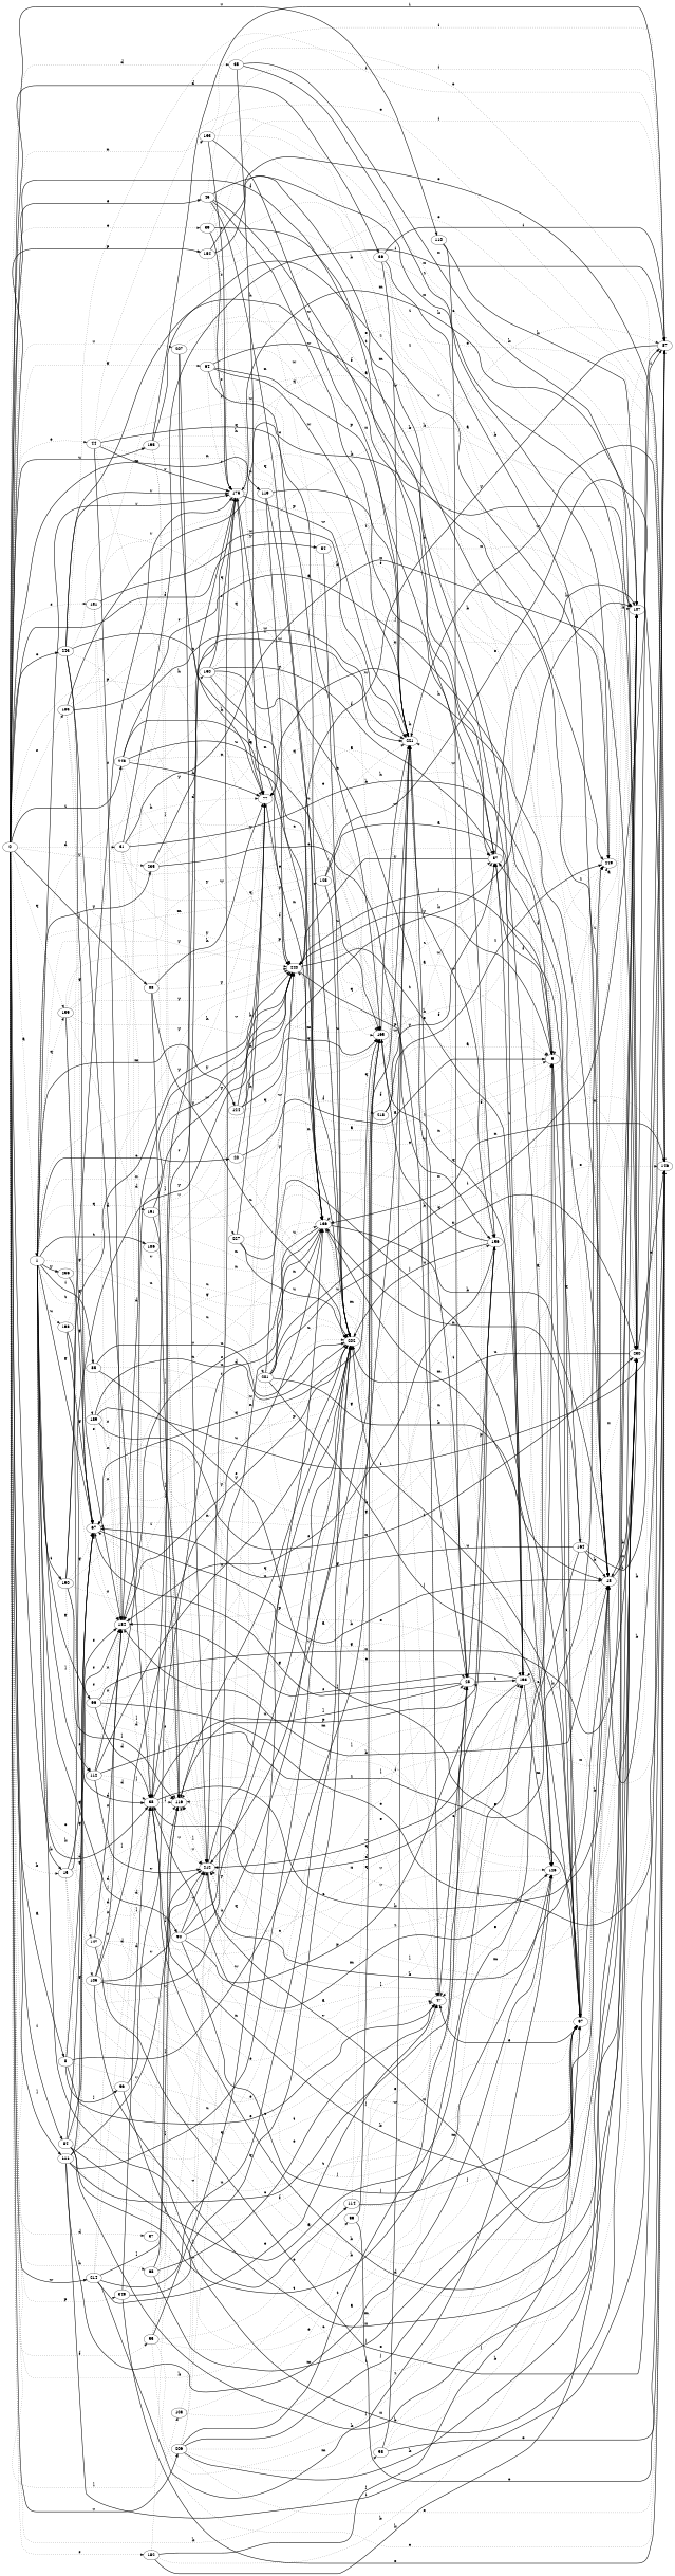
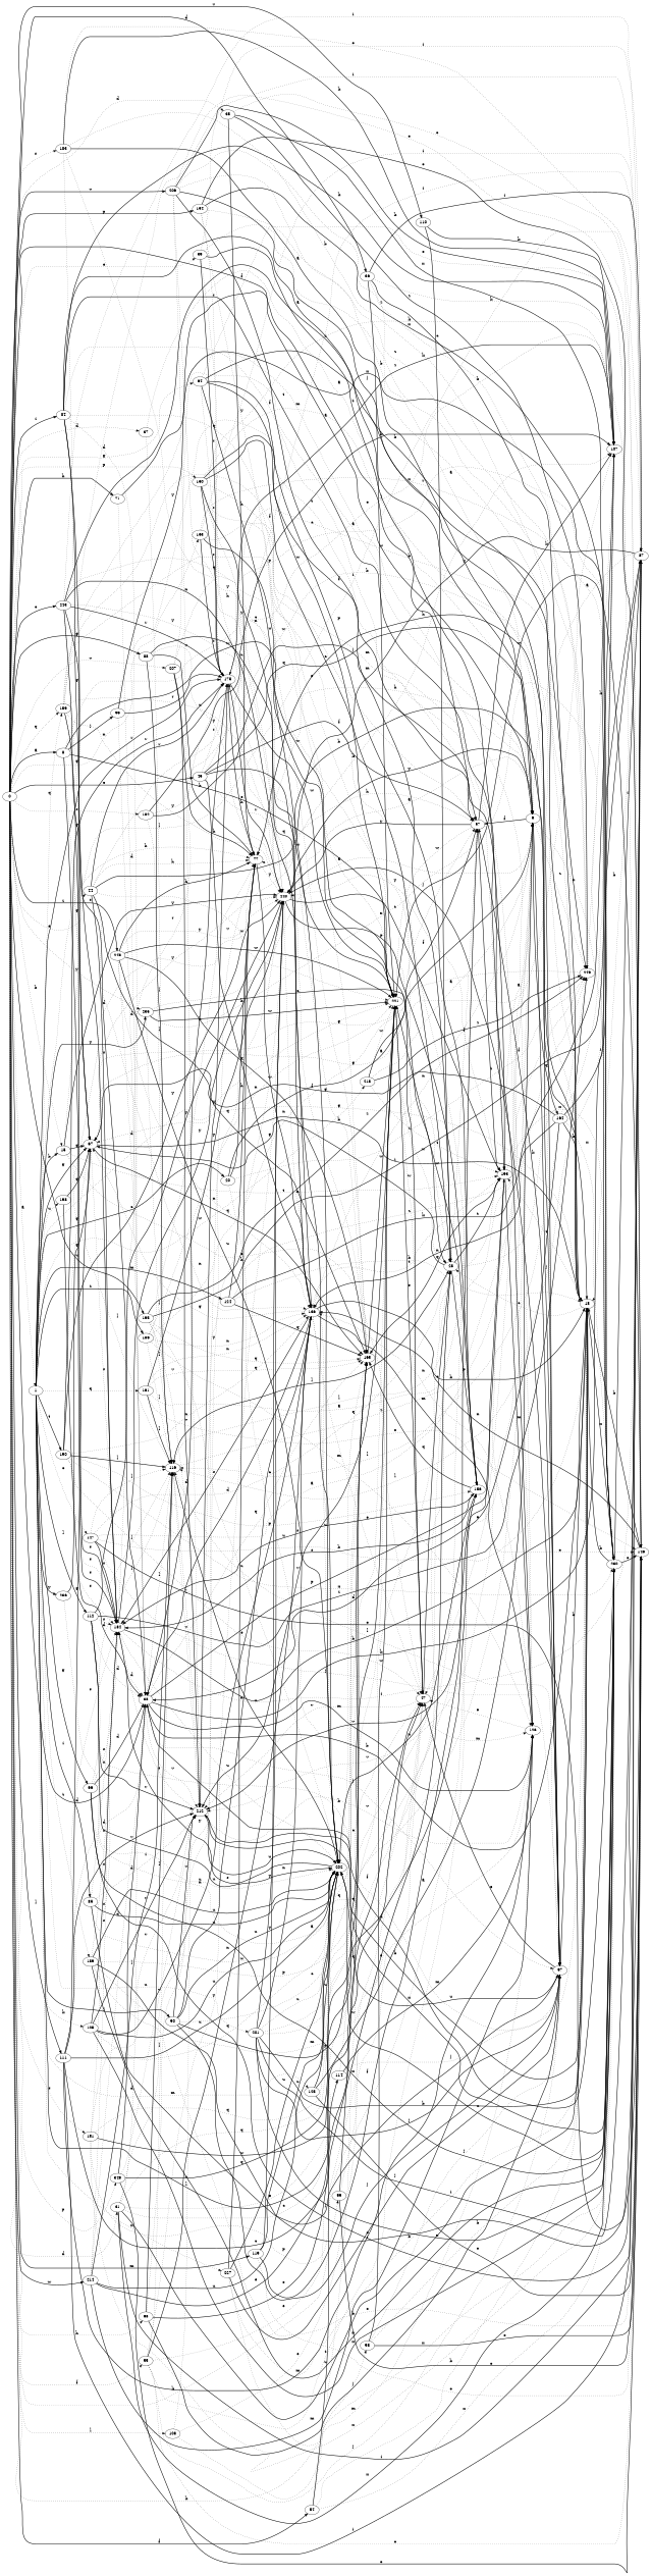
  strict digraph {
    rankdir=LR
    edge [style=dotted]
    0
    1
    8
    15
    31
    35
    36
    37
    38
    39
    44
    45
    54
    55
    57
    64
    68
+   71
    84
    88
    98
    99
    108
    111
    119
    133
    n27 [label=243]
    n28 [label=349]
    150
    154
    159
    181
    182
    183
    195
    206
    207
    n38 [label=110]
    214
    235
    248
    20
    66
    67
    77
    85
    90
    105
    112
    114
    124
    125
    n53 [label=147]
    161
    175
    186
    189
    190
    198
    201
    218
    221
    227
    236
    28
    47
    96
    184
    240
    87
    116
    193
    230
    18
    165
    249
    146
    9
    107
    97
    212
    156
    126
    136
    202
    164
    0 -> 1 [label=a]
    0 -> 8 [label=a style=bold]
    0 -> 15 [label=b]
    0 -> 31 [label=d]
    0 -> 35 [label=d]
    0 -> 36 [label=d style=bold]
    0 -> 37 [label=d]
    0 -> 38 [label=d style=bold]
    0 -> 39 [label=e]
    0 -> 44 [label=e]
    0 -> 45 [label=e style=bold]
    0 -> 54 [label=f style=bold]
    0 -> 55 [label=f]
    0 -> 57 [label=f style=bold]
    0 -> 64 [label=g]
    0 -> 68 [label=h]
+   0 -> 71 [label=h style=bold]
    0 -> 84 [label=i style=bold]
    0 -> 88 [label=j style=bold]
    0 -> 98 [label=k]
    0 -> 99 [label=k]
    0 -> 108 [label=l]
    0 -> 111 [label=l style=bold]
    0 -> 119 [label=m style=bold]
    0 -> 133 [label=n]
    0 -> n27 [label=o style=bold]
    0 -> n28 [label=p]
    0 -> 150 [label=p]
    0 -> 154 [label=p style=bold]
    0 -> 159 [label=q]
    0 -> 181 [label=s]
    0 -> 182 [label=s]
    0 -> 183 [label=s]
    0 -> 195 [label=u style=bold]
    0 -> 206 [label=v style=bold]
    0 -> 207 [label=v]
    0 -> n38 [label=v style=bold]
    0 -> 214 [label=w style=bold]
    0 -> 235 [label=y]
    0 -> 248 [label=z style=bold]
    1 -> 15 [label=b style=bold]
    1 -> 159 [label=q]
    1 -> 235 [label=y style=bold]
    1 -> 20 [label=c style=bold]
    1 -> 66 [label=g style=bold]
    1 -> 67 [label=g style=bold]
    1 -> 77 [label=h]
    1 -> 85 [label=i style=bold]
    1 -> 90 [label=j style=bold]
    1 -> 105 [label=k]
    1 -> 112 [label=l style=bold]
    1 -> 114 [label=l style=bold]
    1 -> 124 [label=m style=bold]
    1 -> 125 [label=m]
    1 -> n53 [label=o]
    1 -> 161 [label=q]
    1 -> 175 [label=r style=bold]
    1 -> 186 [label=t style=bold]
    1 -> 189 [label=t]
    1 -> 190 [label=t style=bold]
    1 -> 198 [label=u]
    1 -> 201 [label=u]
    1 -> 218 [label=w]
    1 -> 221 [label=w]
    1 -> 227 [label=x]
    1 -> 236 [label=y style=bold]
    8 -> 67 [label=g]
    8 -> 221 [label=w style=bold]
    8 -> 28 [label=c]
    8 -> 47 [label=e style=bold]
    8 -> 96 [label=j style=bold]
    8 -> 184 [label=s style=bold]
    15 -> 67 [label=g style=bold]
    15 -> 47 [label=e]
    15 -> 240 [label=y style=bold]
    15 -> 87 [label=i]
    15 -> 116 [label=l]
    15 -> 193 [label=t]
    31 -> 38 [label=d]
    31 -> 28 [label=c]
    31 -> 47 [label=e]
    31 -> 240 [label=y]
    31 -> 87 [label=i style=bold]
    31 -> 230 [label=x style=bold]
    31 -> 18 [label=b style=bold]
    31 -> 165 [label=q]
    35 -> 77 [label=h style=bold]
    35 -> 230 [label=x style=bold]
    35 -> 249 [label=z style=bold]
    35 -> 146 [label=o]
    36 -> 221 [label=w style=bold]
    36 -> 87 [label=i style=bold]
    36 -> 18 [label=b style=bold]
    36 -> 9 [label=a]
    36 -> 107 [label=k]
    37 -> 116 [label=l]
    37 -> 9 [label=a]
    38 -> 116 [label=l]
    38 -> 18 [label=b style=bold]
    38 -> 165 [label=q]
    38 -> 107 [label=k style=bold]
    38 -> 97 [label=j]
    38 -> 212 [label=v]
    38 -> 156 [label=p style=bold]
    38 -> 126 [label=m style=bold]
    39 -> 77 [label=h]
    39 -> 175 [label=r style=bold]
    39 -> 87 [label=i]
    39 -> 193 [label=t style=bold]
    39 -> 249 [label=z]
    44 -> 77 [label=h]
    44 -> 175 [label=r style=bold]
    44 -> 221 [label=w]
    44 -> 184 [label=s style=bold]
-   44 -> 18 [label=b]
+   44 -> 18 [label=b style=bold]
    44 -> 165 [label=q style=bold]
    44 -> 146 [label=o]
    44 -> 136 [label=n]
    45 -> 57 [label=f style=bold]
    45 -> 175 [label=r]
    45 -> 221 [label=w style=bold]
    45 -> 87 [label=i]
    45 -> 165 [label=q]
    45 -> 126 [label=m style=bold]
    45 -> 136 [label=n style=bold]
    54 -> 221 [label=w]
    54 -> 230 [label=x]
    54 -> 18 [label=b]
    54 -> 202 [label=u style=bold]
    55 -> 47 [label=e]
    55 -> 240 [label=y]
    55 -> 116 [label=l]
    55 -> 193 [label=t]
    55 -> 146 [label=o]
    55 -> 97 [label=j]
    55 -> 136 [label=n style=bold]
    57 -> 77 [label=h]
    57 -> 221 [label=w]
    57 -> 240 [label=y style=bold]
    57 -> 193 [label=t style=bold]
    57 -> 107 [label=k style=bold]
    64 -> 175 [label=r]
    64 -> 221 [label=w style=bold]
    64 -> 18 [label=b style=bold]
    64 -> 146 [label=o]
    64 -> 156 [label=p style=bold]
    64 -> 202 [label=u style=bold]
    68 -> 47 [label=e style=bold]
    68 -> 240 [label=y]
    68 -> 116 [label=l style=bold]
    68 -> 97 [label=j style=bold]
+   71 -> 38 [label=d]
+   71 -> 9 [label=a style=bold]
    84 -> 38 [label=d]
    84 -> 57 [label=f]
    84 -> 67 [label=g style=bold]
    84 -> 184 [label=s style=bold]
    84 -> 193 [label=t style=bold]
    84 -> 165 [label=q]
    84 -> 9 [label=a style=bold]
    84 -> 107 [label=k style=bold]
    88 -> 77 [label=h style=bold]
    88 -> 240 [label=y]
    88 -> 116 [label=l style=bold]
    88 -> 202 [label=u style=bold]
    98 -> 221 [label=w style=bold]
    98 -> 18 [label=b]
    98 -> 146 [label=o style=bold]
    98 -> 97 [label=j]
    99 -> 47 [label=e]
    99 -> 165 [label=q style=bold]
    99 -> 146 [label=o style=bold]
    108 -> 47 [label=e]
    108 -> 212 [label=v]
    108 -> 126 [label=m]
    111 -> 38 [label=d]
    111 -> 67 [label=g style=bold]
    111 -> 28 [label=c style=bold]
    111 -> 184 [label=s]
    111 -> 87 [label=i style=bold]
    111 -> 212 [label=v style=bold]
    111 -> 126 [label=m style=bold]
    111 -> 202 [label=u style=bold]
    119 -> 57 [label=f style=bold]
    119 -> 240 [label=y style=bold]
    119 -> 146 [label=o]
    119 -> 202 [label=u style=bold]
    133 -> 175 [label=r style=bold]
    133 -> 221 [label=w style=bold]
    133 -> 87 [label=i]
    133 -> 230 [label=x]
    133 -> 126 [label=m]
    n27 -> 38 [label=d style=bold]
    n27 -> 67 [label=g]
    n27 -> 175 [label=r style=bold]
    n27 -> 184 [label=s style=bold]
    n27 -> 240 [label=y]
    n27 -> 87 [label=i]
    n27 -> 165 [label=q]
    n27 -> 249 [label=z style=bold]
    n27 -> 136 [label=n style=bold]
    n28 -> 38 [label=d style=bold]
    n28 -> 165 [label=q style=bold]
    n28 -> 146 [label=o style=bold]
    n28 -> 212 [label=v]
    150 -> 57 [label=f style=bold]
    150 -> 175 [label=r style=bold]
    150 -> 28 [label=c style=bold]
    150 -> 47 [label=e]
    150 -> 240 [label=y]
    150 -> 165 [label=q]
    150 -> 107 [label=k]
    150 -> 97 [label=j]
    150 -> 136 [label=n style=bold]
    154 -> 175 [label=r]
    154 -> 240 [label=y]
    154 -> 230 [label=x style=bold]
    154 -> 249 [label=z]
    154 -> 146 [label=o style=bold]
    159 -> 57 [label=f]
    159 -> 67 [label=g style=bold]
    159 -> 184 [label=s]
    159 -> 240 [label=y]
    159 -> 87 [label=i]
    159 -> 156 [label=p]
    159 -> 126 [label=m]
    159 -> 202 [label=u]
    181 -> 221 [label=w style=bold]
    181 -> 184 [label=s]
    181 -> 230 [label=x]
    181 -> 165 [label=q]
    181 -> 212 [label=v]
    181 -> 156 [label=p]
    182 -> 116 [label=l]
    182 -> 18 [label=b]
    182 -> 107 [label=k style=bold]
    182 -> 97 [label=j style=bold]
    183 -> 67 [label=g]
    183 -> 240 [label=y]
    183 -> 18 [label=b]
    183 -> 146 [label=o]
    183 -> 9 [label=a style=bold]
    183 -> 107 [label=k style=bold]
    195 -> 87 [label=i style=bold]
    195 -> 116 [label=l]
    195 -> 165 [label=q]
    195 -> 249 [label=z style=bold]
    195 -> 212 [label=v]
    195 -> 202 [label=u]
    206 -> 28 [label=c style=bold]
    206 -> 240 [label=y]
    206 -> 18 [label=b]
    206 -> 249 [label=z]
    206 -> 146 [label=o]
    206 -> 107 [label=k style=bold]
    206 -> 97 [label=j style=bold]
    206 -> 212 [label=v]
    207 -> 77 [label=h style=bold]
    207 -> 221 [label=w]
    207 -> 9 [label=a]
    207 -> 212 [label=v style=bold]
    n38 -> 28 [label=c style=bold]
    n38 -> 107 [label=k style=bold]
    214 -> 38 [label=d]
    214 -> 47 [label=e style=bold]
    214 -> 184 [label=s]
    214 -> 116 [label=l style=bold]
    214 -> 126 [label=m style=bold]
    214 -> 202 [label=u style=bold]
    235 -> 221 [label=w style=bold]
    235 -> 28 [label=c style=bold]
    235 -> 116 [label=l]
    235 -> 230 [label=x]
    235 -> 9 [label=a]
    248 -> 38 [label=d]
    248 -> 77 [label=h style=bold]
    248 -> 221 [label=w style=bold]
    248 -> 240 [label=y]
    248 -> 165 [label=q style=bold]
    248 -> 136 [label=n]
    248 -> 202 [label=u style=bold]
    20 -> 77 [label=h style=bold]
    20 -> 249 [label=z]
    20 -> 9 [label=a style=bold]
    20 -> 202 [label=u]
    66 -> 38 [label=d style=bold]
    66 -> 184 [label=s]
    66 -> 116 [label=l]
    66 -> 230 [label=x style=bold]
    66 -> 146 [label=o style=bold]
    66 -> 9 [label=a]
    67 -> 184 [label=s]
    67 -> 18 [label=b style=bold]
    67 -> 165 [label=q style=bold]
    67 -> 107 [label=k]
    77 -> 240 [label=y]
    77 -> 212 [label=v]
    77 -> 136 [label=n style=bold]
    85 -> 221 [label=w]
    85 -> 184 [label=s]
    85 -> 97 [label=j style=bold]
    85 -> 212 [label=i]
    85 -> 202 [label=u style=bold]
    90 -> 28 [label=c]
    90 -> 97 [label=j style=bold]
    90 -> 212 [label=v style=bold]
    90 -> 156 [label=p style=bold]
    90 -> 136 [label=n style=bold]
    90 -> 202 [label=u style=bold]
    105 -> 184 [label=s style=bold]
    105 -> 230 [label=x style=bold]
    105 -> 165 [label=q]
    105 -> 212 [label=v style=bold]
    105 -> 136 [label=n style=bold]
    105 -> 202 [label=u style=bold]
    112 -> 38 [label=d]
    112 -> 184 [label=s]
    112 -> 240 [label=y style=bold]
    112 -> 116 [label=l]
    112 -> 18 [label=b]
    112 -> 249 [label=z style=bold]
    112 -> 212 [label=v style=bold]
    112 -> 202 [label=u style=bold]
    114 -> 165 [label=q]
    114 -> 97 [label=j]
    114 -> 126 [label=m style=bold]
    124 -> 77 [label=h style=bold]
    124 -> 18 [label=b]
    124 -> 165 [label=q style=bold]
    124 -> 249 [label=z]
    124 -> 107 [label=k style=bold]
    125 -> 165 [label=q]
    125 -> 146 [label=o style=bold]
    125 -> 9 [label=a style=bold]
    125 -> 202 [label=u style=bold]
    n53 -> 28 [label=c]
    n53 -> 184 [label=s style=bold]
    n53 -> 116 [label=l]
    n53 -> 18 [label=b]
    n53 -> 146 [label=o style=bold]
    n53 -> 9 [label=a]
    n53 -> 97 [label=j]
    161 -> 240 [label=y style=bold]
    161 -> 116 [label=l style=bold]
    161 -> 165 [label=q]
    161 -> 146 [label=o]
    161 -> 9 [label=a]
    161 -> 136 [label=n]
    175 -> 38 [label=d style=bold]
    175 -> 77 [label=h style=bold]
    175 -> 221 [label=w style=bold]
    175 -> 18 [label=b]
    175 -> 107 [label=k style=bold]
    186 -> 57 [label=f]
    186 -> 77 [label=h]
    186 -> 221 [label=w]
    186 -> 116 [label=l]
    186 -> 126 [label=m]
    186 -> 136 [label=n]
    189 -> 184 [label=s]
    189 -> 87 [label=i style=bold]
    189 -> 230 [label=x style=bold]
    189 -> 146 [label=o]
    189 -> 156 [label=p]
    189 -> 126 [label=m]
    189 -> 202 [label=u style=bold]
    190 -> 67 [label=g]
    190 -> 175 [label=r style=bold]
    190 -> 47 [label=e]
-   190 -> 112 [label=s]
+   190 -> 184 [label=s]
    190 -> 240 [label=y style=bold]
    190 -> 116 [label=l style=bold]
    190 -> 230 [label=x]
    190 -> 156 [label=p]
    190 -> 136 [label=n]
    198 -> 38 [label=d style=bold]
    198 -> 67 [label=g style=bold]
    198 -> 240 [label=y]
    201 -> 57 [label=f]
    201 -> 28 [label=c]
    201 -> 240 [label=y style=bold]
    201 -> 87 [label=i style=bold]
    201 -> 230 [label=x style=bold]
    201 -> 18 [label=b style=bold]
    201 -> 97 [label=j style=bold]
    201 -> 136 [label=n style=bold]
    201 -> 202 [label=u]
    218 -> 57 [label=f style=bold]
    218 -> 221 [label=w]
    218 -> 193 [label=t]
    218 -> 249 [label=z style=bold]
    218 -> 9 [label=a]
    221 -> 47 [label=e style=bold]
    221 -> 212 [label=v style=bold]
    227 -> 77 [label=h style=bold]
    227 -> 230 [label=x]
    227 -> 18 [label=b]
    227 -> 97 [label=j style=bold]
    227 -> 202 [label=u style=bold]
    236 -> 67 [label=g style=bold]
    236 -> 202 [label=u]
    28 -> 57 [label=f]
    28 -> 67 [label=g style=bold]
    28 -> 221 [label=w]
    28 -> 116 [label=l style=bold]
    28 -> 193 [label=t style=bold]
    28 -> 107 [label=k]
    28 -> 156 [label=p style=bold]
    47 -> 221 [label=w]
    47 -> 28 [label=c style=bold]
    47 -> 212 [label=v]
    47 -> 126 [label=m]
    96 -> 38 [label=d]
    96 -> 175 [label=r style=bold]
    96 -> 193 [label=t]
    96 -> 230 [label=x style=bold]
    184 -> 38 [label=d]
    184 -> 175 [label=r]
    184 -> 240 [label=y style=bold]
    184 -> 87 [label=i]
    184 -> 18 [label=b style=bold]
    184 -> 202 [label=u]
    240 -> 175 [label=r style=bold]
    240 -> 193 [label=t style=bold]
    240 -> 9 [label=a]
    240 -> 97 [label=j style=bold]
    240 -> 156 [label=p style=bold]
    240 -> 136 [label=n]
    87 -> 240 [label=y style=bold]
    87 -> 18 [label=b]
    87 -> 9 [label=a]
    116 -> 249 [label=z]
    116 -> 212 [label=v]
    116 -> 202 [label=u style=bold]
    193 -> 184 [label=s style=bold]
    193 -> 240 [label=y]
    193 -> 116 [label=l]
    193 -> 230 [label=x]
    193 -> 165 [label=q style=bold]
    193 -> 9 [label=a]
    193 -> 212 [label=v style=bold]
    193 -> 126 [label=m style=bold]
    230 -> 38 [label=d style=bold]
    230 -> 175 [label=r]
    230 -> 87 [label=i style=bold]
    230 -> 18 [label=b style=bold]
    230 -> 146 [label=o style=bold]
    230 -> 202 [label=u style=bold]
    18 -> 67 [label=g]
    18 -> 77 [label=h style=bold]
    18 -> 28 [label=c]
    18 -> 193 [label=t]
    18 -> 230 [label=x style=bold]
    165 -> 221 [label=w style=bold]
    249 -> 67 [label=g]
    249 -> 107 [label=k]
    146 -> 221 [label=w style=bold]
    146 -> 18 [label=b style=bold]
    146 -> 136 [label=n style=bold]
    9 -> 57 [label=f style=bold]
    9 -> 77 [label=h]
    9 -> 47 [label=e]
    9 -> 240 [label=y style=bold]
    9 -> 230 [label=x]
    9 -> 249 [label=z]
    9 -> 97 [label=j style=bold]
    9 -> 212 [label=v]
    9 -> 136 [label=n]
    9 -> 164 [label=q style=bold]
    107 -> 67 [label=g]
    107 -> 116 [label=l]
    97 -> 57 [label=f style=bold]
    97 -> 47 [label=e style=bold]
    97 -> 116 [label=l]
    97 -> 18 [label=b style=bold]
    97 -> 202 [label=u style=bold]
    212 -> 175 [label=r style=bold]
    212 -> 184 [label=s]
    212 -> 116 [label=l]
    212 -> 230 [label=x style=bold]
    212 -> 18 [label=b style=bold]
    212 -> 202 [label=u style=bold]
    156 -> 221 [label=w style=bold]
    156 -> 184 [label=s style=bold]
    156 -> 165 [label=q style=bold]
    156 -> 146 [label=o]
    156 -> 202 [label=u style=bold]
    126 -> 47 [label=e]
    126 -> 212 [label=v]
    126 -> 136 [label=n]
    136 -> 38 [label=d style=bold]
    136 -> 67 [label=g]
    136 -> 47 [label=e]
    136 -> 184 [label=s style=bold]
    136 -> 193 [label=t]
    136 -> 18 [label=b style=bold]
    136 -> 126 [label=m style=bold]
    136 -> 202 [label=u]
    202 -> 184 [label=s style=bold]
    202 -> 165 [label=q]
    164 -> 38 [label=d style=bold]
    164 -> 67 [label=g style=bold]
    164 -> 87 [label=i style=bold]
    164 -> 116 [label=l]
    164 -> 230 [label=x]
    164 -> 18 [label=b style=bold]
    164 -> 249 [label=z]
    164 -> 136 [label=n style=bold]
  }
